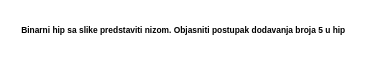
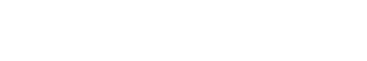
  <mxCell id="0" />
  <mxCell id="1" parent="0" />
- <mxCell id="2" value="&lt;h3&gt;Binarni hip sa slike predstaviti nizom. Objasniti postupak dodavanja broja 5 u hip&lt;/h3&gt;" style="text;html=1;align=center;verticalAlign=middle;resizable=0;points=[];autosize=1;strokeColor=none;fillColor=none;" parent="1" vertex="1"><mxGeometry x="20" width="570" height="60" as="geometry" y="20" /></mxCell>
